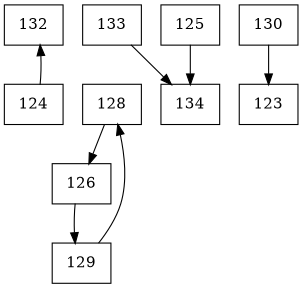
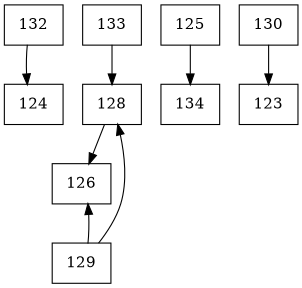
  digraph {
    node [shape=record]
    n1 [label="{132}"]
    n2 [label="{124}"]
    n3 [label="{133}"]
    n4 [label="{128}"]
    n5 [label="{126}"]
    n6 [label="{129}"]
    n7 [label="{125}"]
    n8 [label="{134}"]
    n9 [label="{130}"]
    n10 [label="{123}"]
-   n2 -> n1
-   n3 -> n8
+   n1 -> n2
+   n3 -> n4
    n4 -> n5
-   n5 -> n6
+   n6 -> n5
    n6 -> n4
    n7 -> n8
    n9 -> n10
  }
